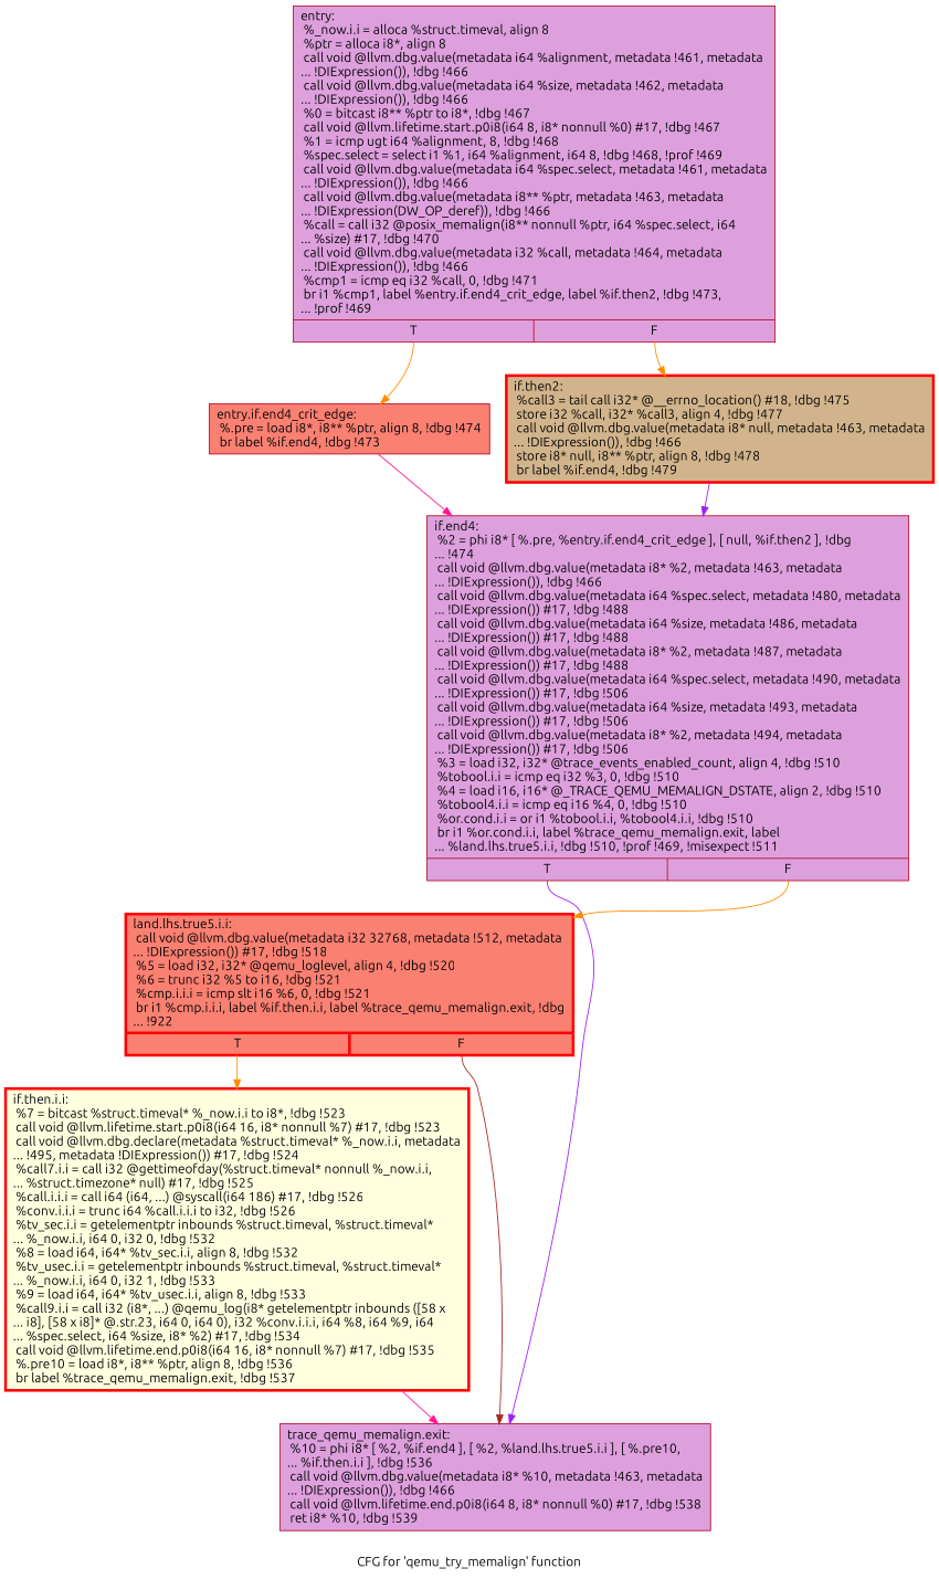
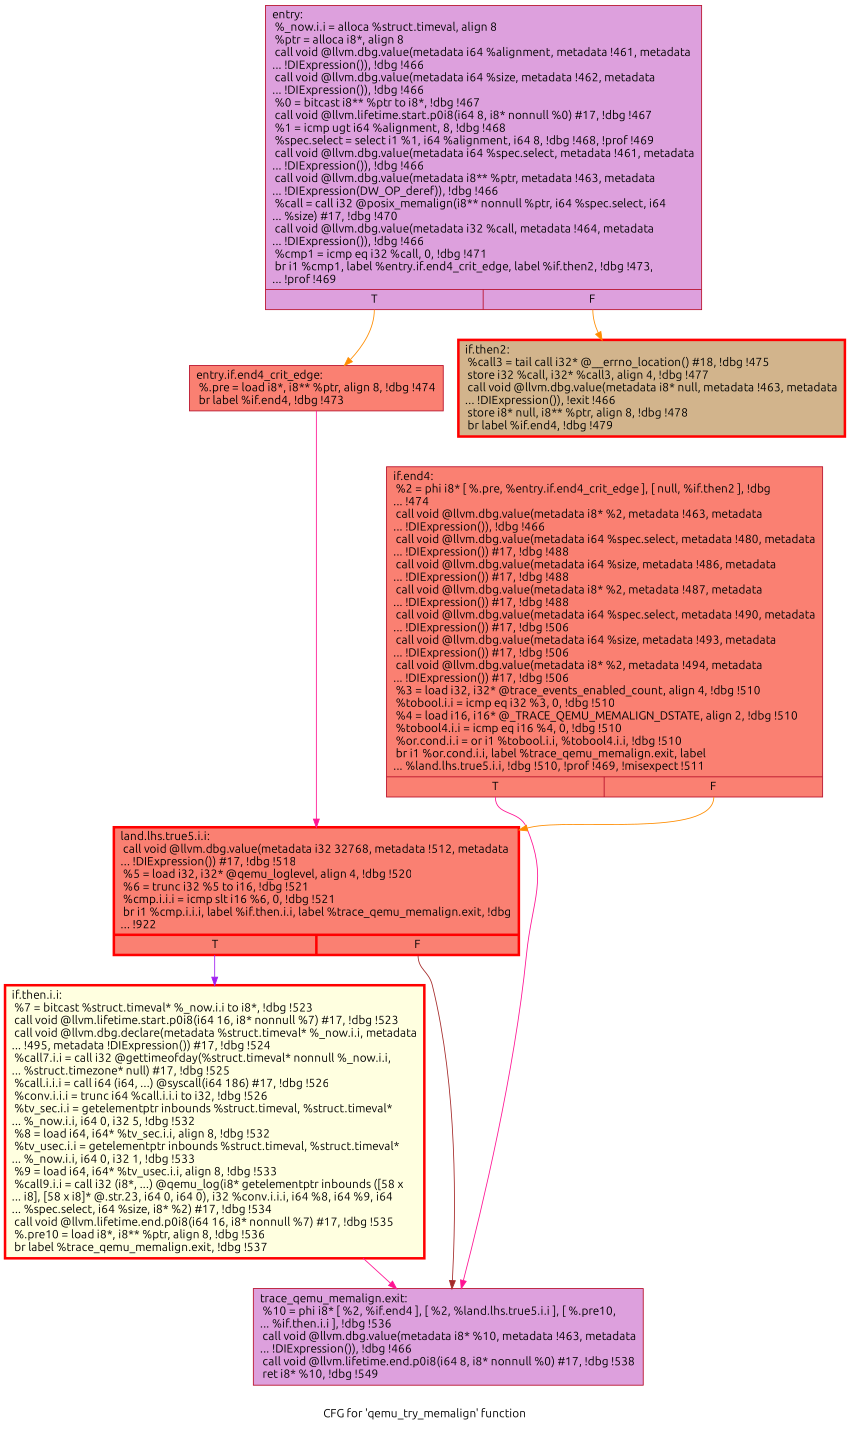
  digraph {
    fontname=Ubuntu
    label="CFG for 'qemu_try_memalign' function"
    node [color="#b70d28ff" fillcolor=plum fontname=Ubuntu shape=record style=filled]
    edge [color=darkorange fontname=Ubuntu]
    n1 [label="{entry:\l  %_now.i.i = alloca %struct.timeval, align 8\l  %ptr = alloca i8*, align 8\l  call void @llvm.dbg.value(metadata i64 %alignment, metadata !461, metadata\l... !DIExpression()), !dbg !466\l  call void @llvm.dbg.value(metadata i64 %size, metadata !462, metadata\l... !DIExpression()), !dbg !466\l  %0 = bitcast i8** %ptr to i8*, !dbg !467\l  call void @llvm.lifetime.start.p0i8(i64 8, i8* nonnull %0) #17, !dbg !467\l  %1 = icmp ugt i64 %alignment, 8, !dbg !468\l  %spec.select = select i1 %1, i64 %alignment, i64 8, !dbg !468, !prof !469\l  call void @llvm.dbg.value(metadata i64 %spec.select, metadata !461, metadata\l... !DIExpression()), !dbg !466\l  call void @llvm.dbg.value(metadata i8** %ptr, metadata !463, metadata\l... !DIExpression(DW_OP_deref)), !dbg !466\l  %call = call i32 @posix_memalign(i8** nonnull %ptr, i64 %spec.select, i64\l... %size) #17, !dbg !470\l  call void @llvm.dbg.value(metadata i32 %call, metadata !464, metadata\l... !DIExpression()), !dbg !466\l  %cmp1 = icmp eq i32 %call, 0, !dbg !471\l  br i1 %cmp1, label %entry.if.end4_crit_edge, label %if.then2, !dbg !473,\l... !prof !469\l|{<s0>T|<s1>F}}"]
    n2 [fillcolor=salmon label="{entry.if.end4_crit_edge:                          \l  %.pre = load i8*, i8** %ptr, align 8, !dbg !474\l  br label %if.end4, !dbg !473\l}"]
-   n3 [color=red fillcolor=tan label="{if.then2:                                         \l  %call3 = tail call i32* @__errno_location() #18, !dbg !475\l  store i32 %call, i32* %call3, align 4, !dbg !477\l  call void @llvm.dbg.value(metadata i8* null, metadata !463, metadata\l... !DIExpression()), !dbg !466\l  store i8* null, i8** %ptr, align 8, !dbg !478\l  br label %if.end4, !dbg !479\l}" penwidth=3.0]
-   n4 [label="{if.end4:                                          \l  %2 = phi i8* [ %.pre, %entry.if.end4_crit_edge ], [ null, %if.then2 ], !dbg\l... !474\l  call void @llvm.dbg.value(metadata i8* %2, metadata !463, metadata\l... !DIExpression()), !dbg !466\l  call void @llvm.dbg.value(metadata i64 %spec.select, metadata !480, metadata\l... !DIExpression()) #17, !dbg !488\l  call void @llvm.dbg.value(metadata i64 %size, metadata !486, metadata\l... !DIExpression()) #17, !dbg !488\l  call void @llvm.dbg.value(metadata i8* %2, metadata !487, metadata\l... !DIExpression()) #17, !dbg !488\l  call void @llvm.dbg.value(metadata i64 %spec.select, metadata !490, metadata\l... !DIExpression()) #17, !dbg !506\l  call void @llvm.dbg.value(metadata i64 %size, metadata !493, metadata\l... !DIExpression()) #17, !dbg !506\l  call void @llvm.dbg.value(metadata i8* %2, metadata !494, metadata\l... !DIExpression()) #17, !dbg !506\l  %3 = load i32, i32* @trace_events_enabled_count, align 4, !dbg !510\l  %tobool.i.i = icmp eq i32 %3, 0, !dbg !510\l  %4 = load i16, i16* @_TRACE_QEMU_MEMALIGN_DSTATE, align 2, !dbg !510\l  %tobool4.i.i = icmp eq i16 %4, 0, !dbg !510\l  %or.cond.i.i = or i1 %tobool.i.i, %tobool4.i.i, !dbg !510\l  br i1 %or.cond.i.i, label %trace_qemu_memalign.exit, label\l... %land.lhs.true5.i.i, !dbg !510, !prof !469, !misexpect !511\l|{<s0>T|<s1>F}}"]
-   n5 [label="{trace_qemu_memalign.exit:                         \l  %10 = phi i8* [ %2, %if.end4 ], [ %2, %land.lhs.true5.i.i ], [ %.pre10,\l... %if.then.i.i ], !dbg !536\l  call void @llvm.dbg.value(metadata i8* %10, metadata !463, metadata\l... !DIExpression()), !dbg !466\l  call void @llvm.lifetime.end.p0i8(i64 8, i8* nonnull %0) #17, !dbg !538\l  ret i8* %10, !dbg !539\l}"]
+   n3 [color=red fillcolor=tan label="{if.then2:                                         \l  %call3 = tail call i32* @__errno_location() #18, !dbg !475\l  store i32 %call, i32* %call3, align 4, !dbg !477\l  call void @llvm.dbg.value(metadata i8* null, metadata !463, metadata\l... !DIExpression()), !exit !466\l  store i8* null, i8** %ptr, align 8, !dbg !478\l  br label %if.end4, !dbg !479\l}" penwidth=3.0]
+   n4 [fillcolor=salmon label="{if.end4:                                          \l  %2 = phi i8* [ %.pre, %entry.if.end4_crit_edge ], [ null, %if.then2 ], !dbg\l... !474\l  call void @llvm.dbg.value(metadata i8* %2, metadata !463, metadata\l... !DIExpression()), !dbg !466\l  call void @llvm.dbg.value(metadata i64 %spec.select, metadata !480, metadata\l... !DIExpression()) #17, !dbg !488\l  call void @llvm.dbg.value(metadata i64 %size, metadata !486, metadata\l... !DIExpression()) #17, !dbg !488\l  call void @llvm.dbg.value(metadata i8* %2, metadata !487, metadata\l... !DIExpression()) #17, !dbg !488\l  call void @llvm.dbg.value(metadata i64 %spec.select, metadata !490, metadata\l... !DIExpression()) #17, !dbg !506\l  call void @llvm.dbg.value(metadata i64 %size, metadata !493, metadata\l... !DIExpression()) #17, !dbg !506\l  call void @llvm.dbg.value(metadata i8* %2, metadata !494, metadata\l... !DIExpression()) #17, !dbg !506\l  %3 = load i32, i32* @trace_events_enabled_count, align 4, !dbg !510\l  %tobool.i.i = icmp eq i32 %3, 0, !dbg !510\l  %4 = load i16, i16* @_TRACE_QEMU_MEMALIGN_DSTATE, align 2, !dbg !510\l  %tobool4.i.i = icmp eq i16 %4, 0, !dbg !510\l  %or.cond.i.i = or i1 %tobool.i.i, %tobool4.i.i, !dbg !510\l  br i1 %or.cond.i.i, label %trace_qemu_memalign.exit, label\l... %land.lhs.true5.i.i, !dbg !510, !prof !469, !misexpect !511\l|{<s0>T|<s1>F}}"]
+   n5 [label="{trace_qemu_memalign.exit:                         \l  %10 = phi i8* [ %2, %if.end4 ], [ %2, %land.lhs.true5.i.i ], [ %.pre10,\l... %if.then.i.i ], !dbg !536\l  call void @llvm.dbg.value(metadata i8* %10, metadata !463, metadata\l... !DIExpression()), !dbg !466\l  call void @llvm.lifetime.end.p0i8(i64 8, i8* nonnull %0) #17, !dbg !538\l  ret i8* %10, !dbg !549\l}"]
    n6 [color=red fillcolor=salmon label="{land.lhs.true5.i.i:                               \l  call void @llvm.dbg.value(metadata i32 32768, metadata !512, metadata\l... !DIExpression()) #17, !dbg !518\l  %5 = load i32, i32* @qemu_loglevel, align 4, !dbg !520\l  %6 = trunc i32 %5 to i16, !dbg !521\l  %cmp.i.i.i = icmp slt i16 %6, 0, !dbg !521\l  br i1 %cmp.i.i.i, label %if.then.i.i, label %trace_qemu_memalign.exit, !dbg\l... !922\l|{<s0>T|<s1>F}}" penwidth=3.0]
-   n7 [color=red fillcolor=lightyellow label="{if.then.i.i:                                      \l  %7 = bitcast %struct.timeval* %_now.i.i to i8*, !dbg !523\l  call void @llvm.lifetime.start.p0i8(i64 16, i8* nonnull %7) #17, !dbg !523\l  call void @llvm.dbg.declare(metadata %struct.timeval* %_now.i.i, metadata\l... !495, metadata !DIExpression()) #17, !dbg !524\l  %call7.i.i = call i32 @gettimeofday(%struct.timeval* nonnull %_now.i.i,\l... %struct.timezone* null) #17, !dbg !525\l  %call.i.i.i = call i64 (i64, ...) @syscall(i64 186) #17, !dbg !526\l  %conv.i.i.i = trunc i64 %call.i.i.i to i32, !dbg !526\l  %tv_sec.i.i = getelementptr inbounds %struct.timeval, %struct.timeval*\l... %_now.i.i, i64 0, i32 0, !dbg !532\l  %8 = load i64, i64* %tv_sec.i.i, align 8, !dbg !532\l  %tv_usec.i.i = getelementptr inbounds %struct.timeval, %struct.timeval*\l... %_now.i.i, i64 0, i32 1, !dbg !533\l  %9 = load i64, i64* %tv_usec.i.i, align 8, !dbg !533\l  %call9.i.i = call i32 (i8*, ...) @qemu_log(i8* getelementptr inbounds ([58 x\l... i8], [58 x i8]* @.str.23, i64 0, i64 0), i32 %conv.i.i.i, i64 %8, i64 %9, i64\l... %spec.select, i64 %size, i8* %2) #17, !dbg !534\l  call void @llvm.lifetime.end.p0i8(i64 16, i8* nonnull %7) #17, !dbg !535\l  %.pre10 = load i8*, i8** %ptr, align 8, !dbg !536\l  br label %trace_qemu_memalign.exit, !dbg !537\l}" penwidth=3.0]
+   n7 [color=red fillcolor=lightyellow label="{if.then.i.i:                                      \l  %7 = bitcast %struct.timeval* %_now.i.i to i8*, !dbg !523\l  call void @llvm.lifetime.start.p0i8(i64 16, i8* nonnull %7) #17, !dbg !523\l  call void @llvm.dbg.declare(metadata %struct.timeval* %_now.i.i, metadata\l... !495, metadata !DIExpression()) #17, !dbg !524\l  %call7.i.i = call i32 @gettimeofday(%struct.timeval* nonnull %_now.i.i,\l... %struct.timezone* null) #17, !dbg !525\l  %call.i.i.i = call i64 (i64, ...) @syscall(i64 186) #17, !dbg !526\l  %conv.i.i.i = trunc i64 %call.i.i.i to i32, !dbg !526\l  %tv_sec.i.i = getelementptr inbounds %struct.timeval, %struct.timeval*\l... %_now.i.i, i64 0, i32 5, !dbg !532\l  %8 = load i64, i64* %tv_sec.i.i, align 8, !dbg !532\l  %tv_usec.i.i = getelementptr inbounds %struct.timeval, %struct.timeval*\l... %_now.i.i, i64 0, i32 1, !dbg !533\l  %9 = load i64, i64* %tv_usec.i.i, align 8, !dbg !533\l  %call9.i.i = call i32 (i8*, ...) @qemu_log(i8* getelementptr inbounds ([58 x\l... i8], [58 x i8]* @.str.23, i64 0, i64 0), i32 %conv.i.i.i, i64 %8, i64 %9, i64\l... %spec.select, i64 %size, i8* %2) #17, !dbg !534\l  call void @llvm.lifetime.end.p0i8(i64 16, i8* nonnull %7) #17, !dbg !535\l  %.pre10 = load i8*, i8** %ptr, align 8, !dbg !536\l  br label %trace_qemu_memalign.exit, !dbg !537\l}" penwidth=3.0]
    n1 -> n2 [tailport=s0]
    n1 -> n3 [tailport=s1]
-   n2 -> n4 [color=deeppink]
-   n3 -> n4 [color=purple]
-   n4 -> n5 [color=purple tailport=s0]
+   n2 -> n6 [color=deeppink]
+   n4 -> n5 [color=deeppink tailport=s0]
    n4 -> n6 [tailport=s1]
    n6 -> n5 [color=brown tailport=s1]
-   n6 -> n7 [tailport=s0]
+   n6 -> n7 [color=purple tailport=s0]
    n7 -> n5 [color=deeppink]
  }
